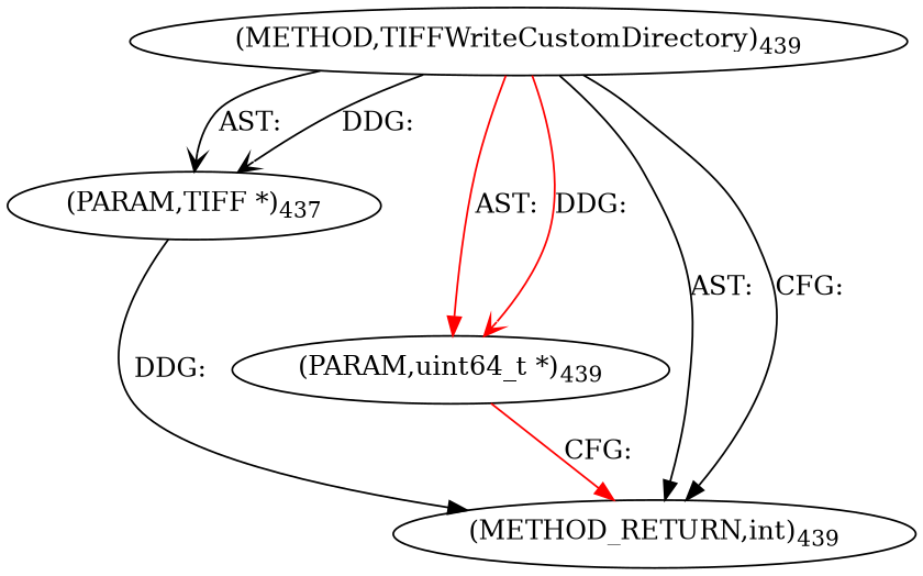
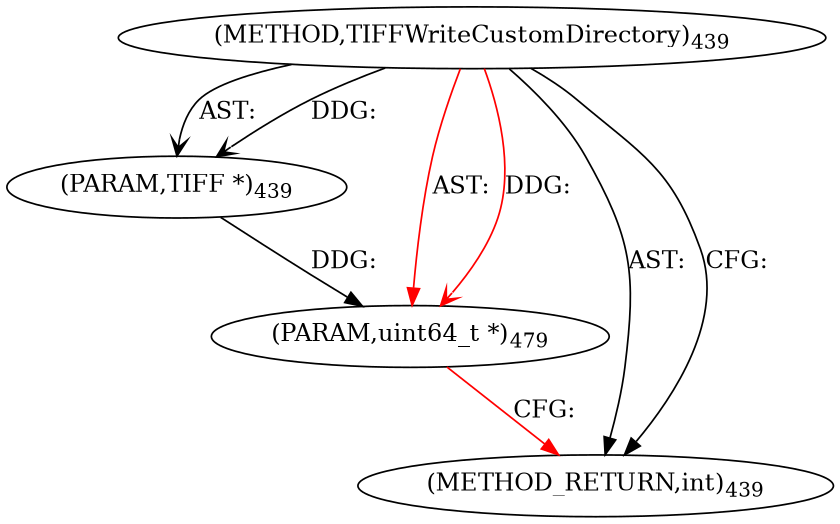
  digraph {
    fontname="DejaVu Serif"
    node [fontname="DejaVu Serif"]
    edge [arrowhead=normal color=black fontname="DejaVu Serif"]
    n1 [label=<(METHOD,TIFFWriteCustomDirectory)<SUB>439</SUB>>]
-   n2 [label=<(PARAM,TIFF *)<SUB>437</SUB>>]
-   n3 [label=<(PARAM,uint64_t *)<SUB>439</SUB>>]
+   n2 [label=<(PARAM,TIFF *)<SUB>439</SUB>>]
+   n3 [label=<(PARAM,uint64_t *)<SUB>479</SUB>>]
    n4 [label=<(METHOD_RETURN,int)<SUB>439</SUB>>]
    n1 -> n2 [arrowhead=vee label="AST: "]
    n1 -> n2 [arrowhead=vee label="DDG: "]
    n1 -> n3 [color=red label="AST: "]
    n1 -> n3 [arrowhead=vee color=red label="DDG: "]
    n1 -> n4 [label="AST: "]
    n1 -> n4 [label="CFG: "]
-   n2 -> n4 [label="DDG: "]
+   n2 -> n3 [label="DDG: "]
    n3 -> n4 [color=red label="CFG: "]
  }
